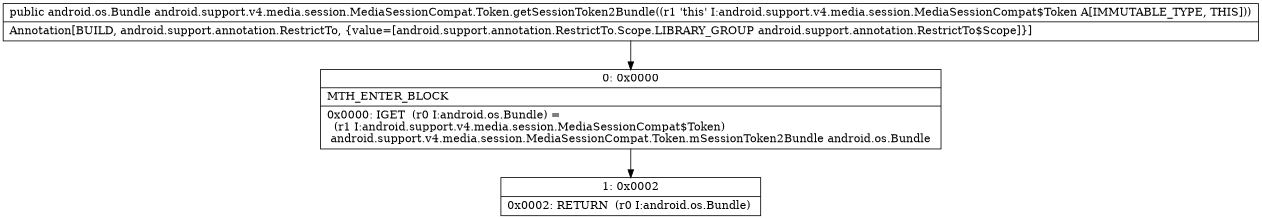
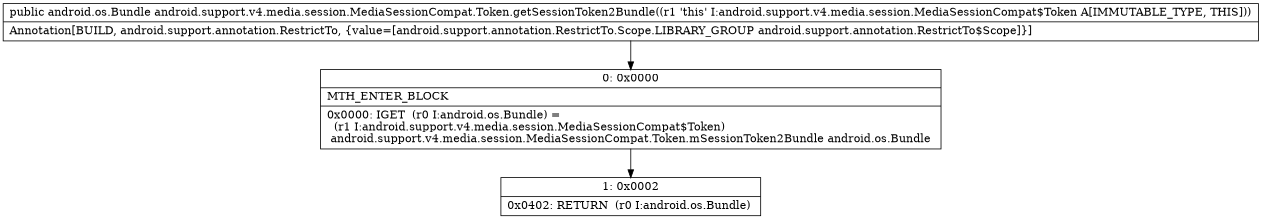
  digraph {
    node [shape=record]
    n1 [label="{0\:\ 0x0000|MTH_ENTER_BLOCK\l|0x0000: IGET  (r0 I:android.os.Bundle) = \l  (r1 I:android.support.v4.media.session.MediaSessionCompat$Token)\l android.support.v4.media.session.MediaSessionCompat.Token.mSessionToken2Bundle android.os.Bundle \l}"]
-   n2 [label="{1\:\ 0x0002|0x0002: RETURN  (r0 I:android.os.Bundle) \l}"]
+   n2 [label="{1\:\ 0x0002|0x0402: RETURN  (r0 I:android.os.Bundle) \l}"]
    n3 [label="{public android.os.Bundle android.support.v4.media.session.MediaSessionCompat.Token.getSessionToken2Bundle((r1 'this' I:android.support.v4.media.session.MediaSessionCompat$Token A[IMMUTABLE_TYPE, THIS]))  | Annotation[BUILD, android.support.annotation.RestrictTo, \{value=[android.support.annotation.RestrictTo.Scope.LIBRARY_GROUP android.support.annotation.RestrictTo$Scope]\}]\l}"]
    n1 -> n2
    n3 -> n1
  }
